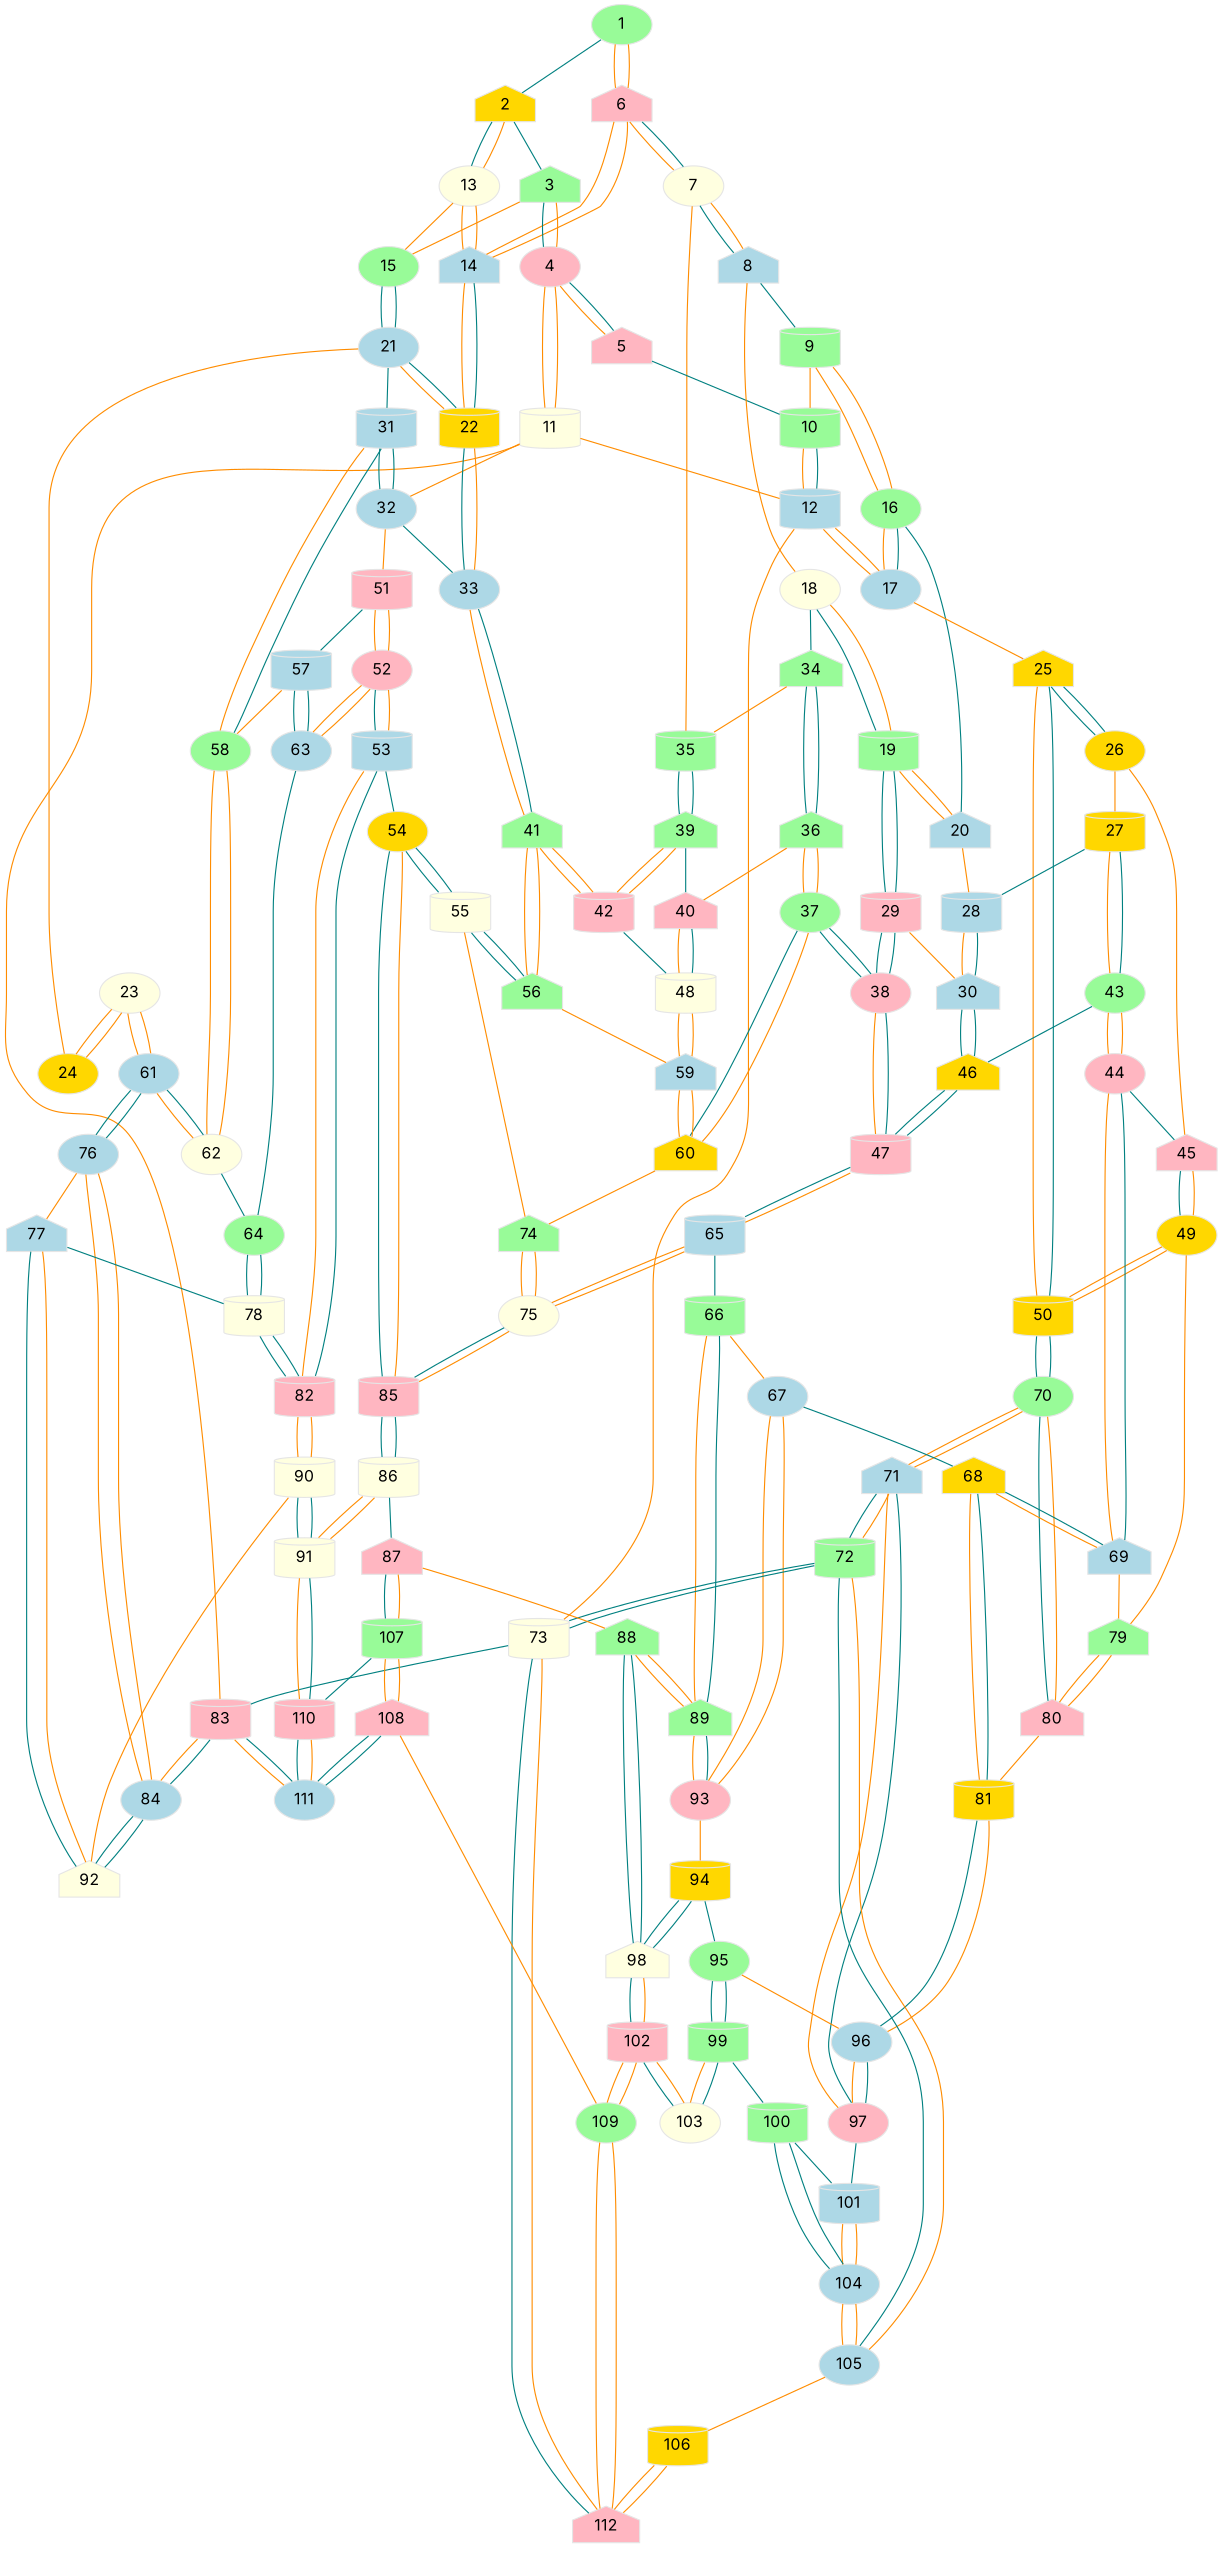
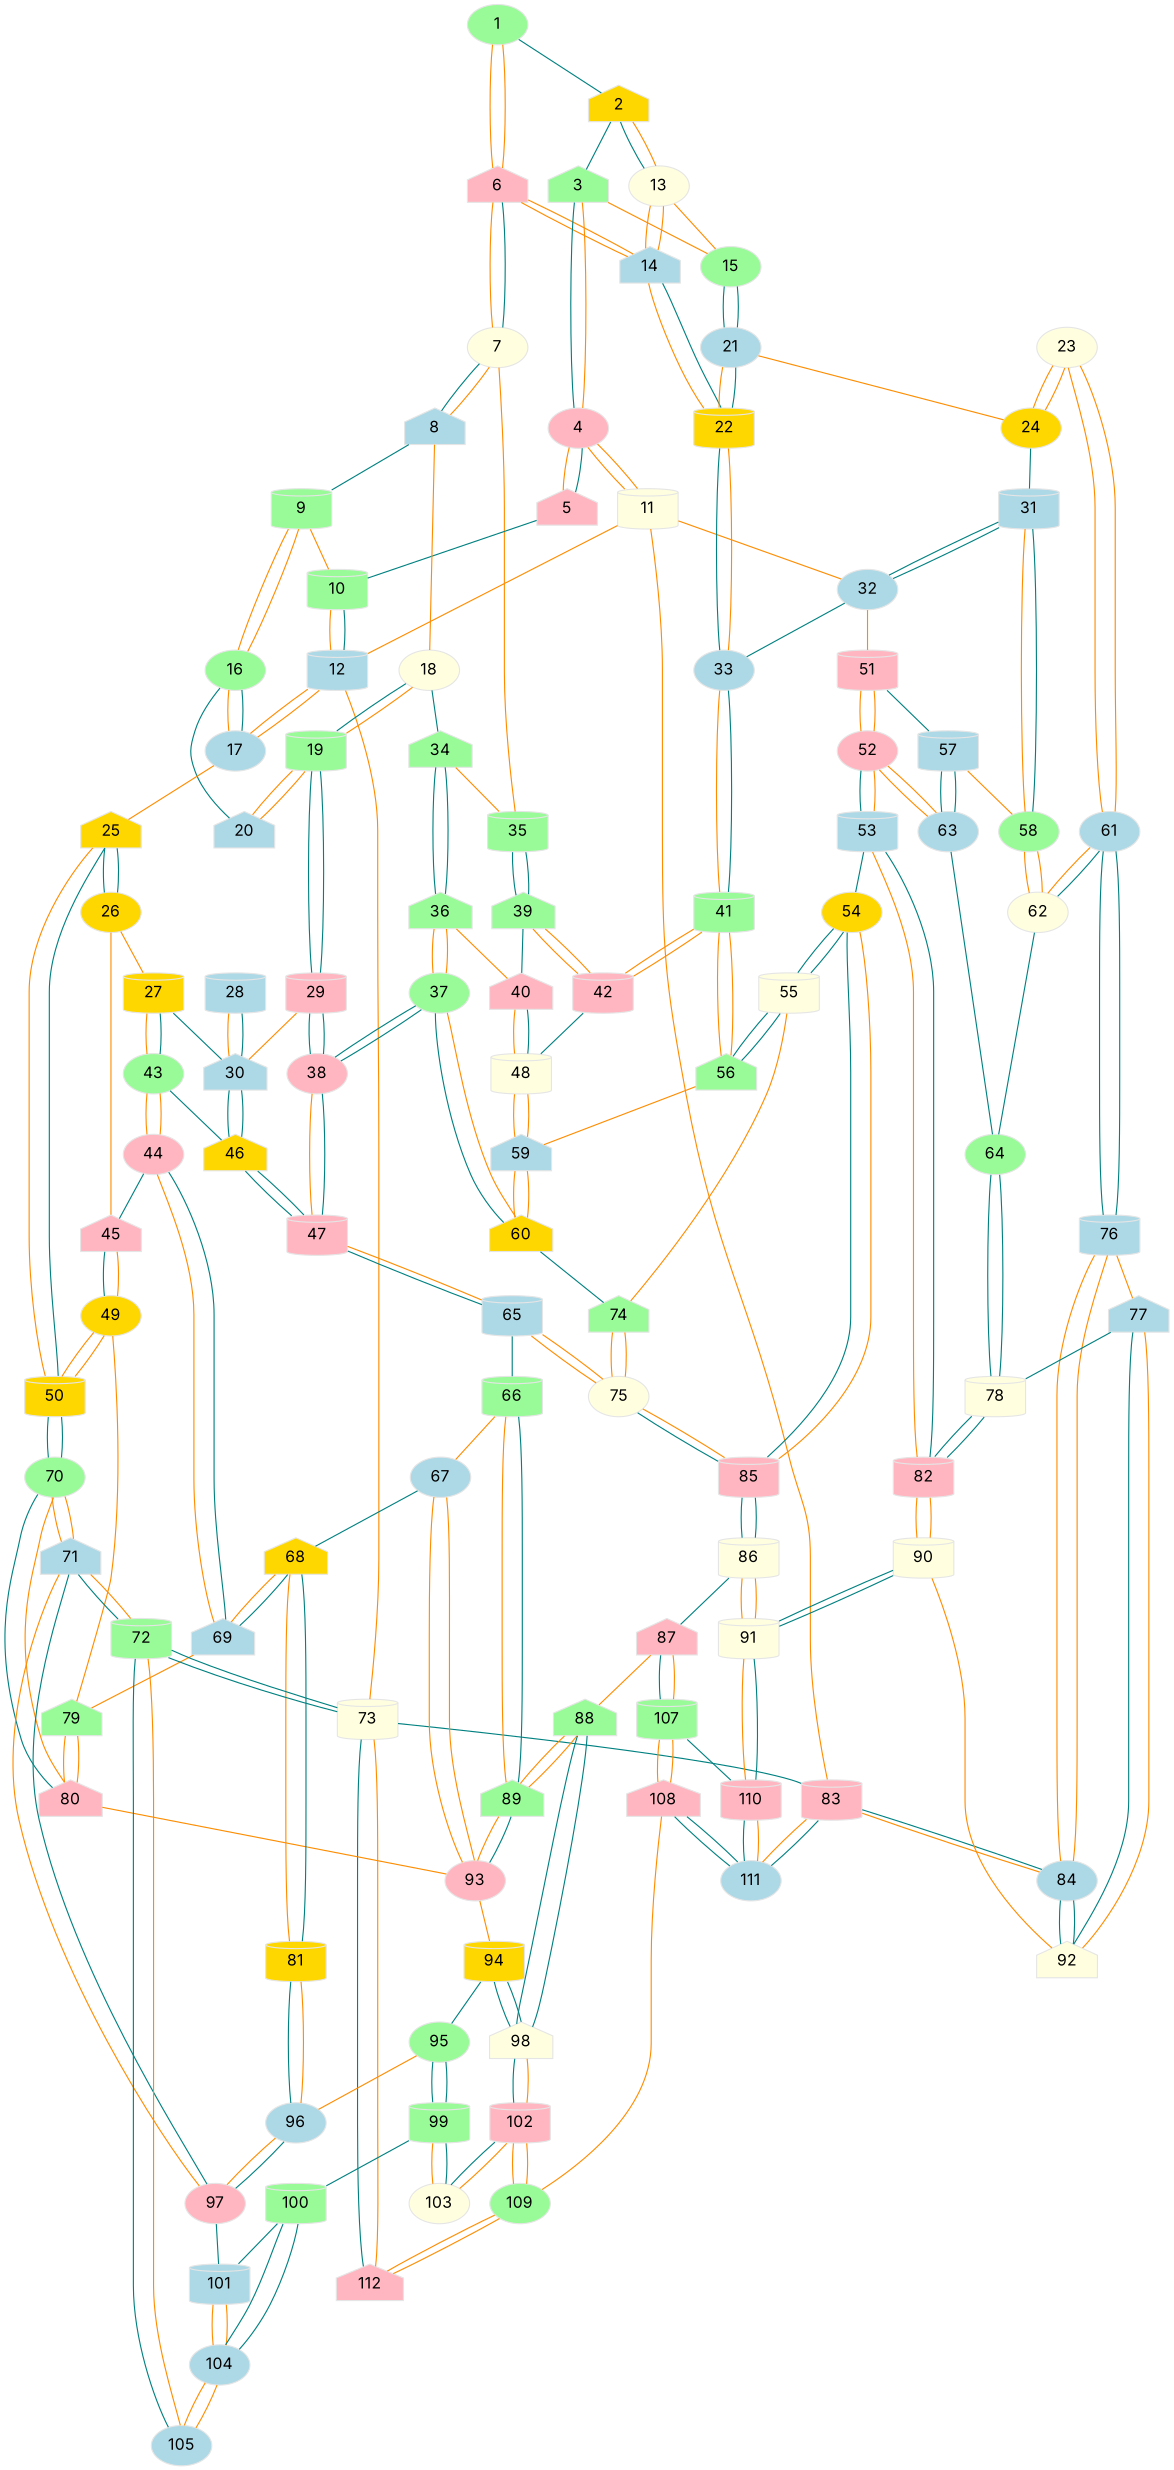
  graph {
    fontname=Inter
    node [color=gray90 fillcolor=palegreen fontname=Inter shape=ellipse style=filled]
    edge [color=darkorange fontname=Inter]
    2 [fillcolor=gold shape=house]
    1
    6 [fillcolor=lightpink shape=house]
    3 [shape=house]
    13 [fillcolor=lightyellow]
    7 [fillcolor=lightyellow]
    14 [fillcolor=lightblue shape=house]
    4 [fillcolor=lightpink]
    15
    5 [fillcolor=lightpink shape=house]
    11 [fillcolor=lightyellow shape=cylinder]
    21 [fillcolor=lightblue]
    10 [shape=cylinder]
    12 [fillcolor=lightblue shape=cylinder]
    83 [fillcolor=lightpink shape=cylinder]
    32 [fillcolor=lightblue]
    8 [fillcolor=lightblue shape=house]
    35 [shape=cylinder]
    22 [fillcolor=gold shape=cylinder]
    9 [shape=cylinder]
    18 [fillcolor=lightyellow]
    39 [shape=house]
    16
    19 [shape=cylinder]
    34 [shape=house]
    17 [fillcolor=lightblue]
    20 [fillcolor=lightblue shape=house]
    73 [fillcolor=lightyellow shape=cylinder]
    23 [fillcolor=lightyellow]
    24 [fillcolor=gold]
    61 [fillcolor=lightblue]
    84 [fillcolor=lightblue]
    111 [fillcolor=lightblue]
    25 [fillcolor=gold shape=house]
    112 [fillcolor=lightpink shape=house]
    33 [fillcolor=lightblue]
    28 [fillcolor=lightblue shape=cylinder]
    26 [fillcolor=gold]
    50 [fillcolor=gold shape=cylinder]
    29 [fillcolor=lightpink shape=cylinder]
    36 [shape=house]
    30 [fillcolor=lightblue shape=house]
    38 [fillcolor=lightpink]
    31 [fillcolor=lightblue shape=cylinder]
-   41 [shape=house]
+   41 [shape=cylinder]
    62 [fillcolor=lightyellow]
-   76 [fillcolor=lightblue]
+   76 [fillcolor=lightblue shape=cylinder]
    58
    27 [fillcolor=gold shape=cylinder]
    45 [fillcolor=lightpink shape=house]
    70
    43
    49 [fillcolor=gold]
    46 [fillcolor=gold shape=house]
    44 [fillcolor=lightpink]
    47 [fillcolor=lightpink shape=cylinder]
    51 [fillcolor=lightpink shape=cylinder]
    52 [fillcolor=lightpink]
    57 [fillcolor=lightblue shape=cylinder]
    42 [fillcolor=lightpink shape=cylinder]
    56 [shape=house]
    37
    40 [fillcolor=lightpink shape=house]
    60 [fillcolor=gold shape=house]
    48 [fillcolor=lightyellow shape=cylinder]
    74 [shape=house]
    65 [fillcolor=lightblue shape=cylinder]
    59 [fillcolor=lightblue shape=house]
    69 [fillcolor=lightblue shape=house]
    79 [shape=house]
    66 [shape=cylinder]
    75 [fillcolor=lightyellow]
    80 [fillcolor=lightpink shape=house]
    71 [fillcolor=lightblue shape=house]
    53 [fillcolor=lightblue shape=cylinder]
    63 [fillcolor=lightblue]
    54 [fillcolor=gold]
    82 [fillcolor=lightpink shape=cylinder]
    64
    55 [fillcolor=lightyellow shape=cylinder]
    85 [fillcolor=lightpink shape=cylinder]
    90 [fillcolor=lightyellow shape=cylinder]
    86 [fillcolor=lightyellow shape=cylinder]
    77 [fillcolor=lightblue shape=house]
    78 [fillcolor=lightyellow shape=cylinder]
    67 [fillcolor=lightblue]
    89 [shape=house]
    68 [fillcolor=gold shape=house]
    93 [fillcolor=lightpink]
    81 [fillcolor=gold shape=cylinder]
    94 [fillcolor=gold shape=cylinder]
    96 [fillcolor=lightblue]
    72 [shape=cylinder]
    97 [fillcolor=lightpink]
    105 [fillcolor=lightblue]
    101 [fillcolor=lightblue shape=cylinder]
-   106 [fillcolor=gold shape=cylinder]
    92 [fillcolor=lightyellow shape=house]
    91 [fillcolor=lightyellow shape=cylinder]
    87 [fillcolor=lightpink shape=house]
    88 [shape=house]
    107 [shape=cylinder]
    110 [fillcolor=lightpink shape=cylinder]
    98 [fillcolor=lightyellow shape=house]
    108 [fillcolor=lightpink shape=house]
    102 [fillcolor=lightpink shape=cylinder]
    95
    99 [shape=cylinder]
    100 [shape=cylinder]
    103 [fillcolor=lightyellow]
    104 [fillcolor=lightblue]
    109
    2 -- 3 [color=teal]
    2 -- 13 [color=teal]
    2 -- 13
    1 -- 2 [color=teal]
    1 -- 6
    1 -- 6
    6 -- 7
    6 -- 7 [color=teal]
    6 -- 14
    6 -- 14
    3 -- 4 [color=teal]
    3 -- 4
    3 -- 15
    13 -- 14
    13 -- 14
    13 -- 15
    7 -- 8 [color=teal]
    7 -- 8
    7 -- 35
    14 -- 22
    14 -- 22 [color=teal]
    4 -- 5
    4 -- 5 [color=teal]
    4 -- 11
    4 -- 11
    15 -- 21 [color=teal]
    15 -- 21 [color=teal]
    5 -- 10 [color=teal]
    11 -- 12
    11 -- 83
    11 -- 32
    21 -- 22
    21 -- 22 [color=teal]
    21 -- 24
    10 -- 12
    10 -- 12 [color=teal]
    12 -- 17
    12 -- 17
    12 -- 73
    83 -- 84
    83 -- 84 [color=teal]
    83 -- 111
    83 -- 111 [color=teal]
    32 -- 33 [color=teal]
    32 -- 51
    8 -- 9 [color=teal]
    8 -- 18
    35 -- 39 [color=teal]
    35 -- 39 [color=teal]
    22 -- 33 [color=teal]
    22 -- 33
    9 -- 10
    9 -- 16
    9 -- 16
    18 -- 19 [color=teal]
    18 -- 19
    18 -- 34 [color=teal]
    39 -- 42
    39 -- 42
    39 -- 40 [color=teal]
    16 -- 17
    16 -- 17 [color=teal]
    16 -- 20 [color=teal]
    19 -- 20
    19 -- 20
    19 -- 29 [color=teal]
    19 -- 29 [color=teal]
    34 -- 35
    34 -- 36 [color=teal]
    34 -- 36 [color=teal]
    17 -- 25
-   20 -- 28
    73 -- 83 [color=teal]
    73 -- 112 [color=teal]
    73 -- 112
    23 -- 24
    23 -- 24
    23 -- 61
    23 -- 61
-   21 -- 31 [color=teal]
+   24 -- 31 [color=teal]
    61 -- 62
    61 -- 62 [color=teal]
    61 -- 76 [color=teal]
    61 -- 76 [color=teal]
    84 -- 92 [color=teal]
    84 -- 92 [color=teal]
    25 -- 26 [color=teal]
    25 -- 26 [color=teal]
    25 -- 50
    25 -- 50 [color=teal]
    33 -- 41
    33 -- 41 [color=teal]
    28 -- 30
    28 -- 30 [color=teal]
    26 -- 27
    26 -- 45
    50 -- 70 [color=teal]
    50 -- 70 [color=teal]
    29 -- 30
    29 -- 38 [color=teal]
    29 -- 38 [color=teal]
    36 -- 37
    36 -- 37
    36 -- 40
    30 -- 46 [color=teal]
    30 -- 46 [color=teal]
    38 -- 47
    38 -- 47 [color=teal]
    31 -- 32 [color=teal]
    31 -- 32 [color=teal]
    31 -- 58
    31 -- 58 [color=teal]
    41 -- 42
    41 -- 42
    41 -- 56
    41 -- 56
    62 -- 64 [color=teal]
    76 -- 84
    76 -- 84
    76 -- 77
    58 -- 62
    58 -- 62
-   27 -- 28 [color=teal]
+   27 -- 30 [color=teal]
    27 -- 43
    27 -- 43 [color=teal]
    45 -- 49 [color=teal]
    45 -- 49
    70 -- 80 [color=teal]
    70 -- 80
    70 -- 71
    70 -- 71
    43 -- 46 [color=teal]
    43 -- 44
    43 -- 44
    49 -- 50
    49 -- 50
    49 -- 79
    46 -- 47 [color=teal]
    46 -- 47 [color=teal]
    44 -- 45 [color=teal]
    44 -- 69
    44 -- 69 [color=teal]
    47 -- 65 [color=teal]
    47 -- 65
    51 -- 52
    51 -- 52
    51 -- 57 [color=teal]
    52 -- 53 [color=teal]
    52 -- 53
    52 -- 63
    52 -- 63
    57 -- 58
    57 -- 63 [color=teal]
    57 -- 63 [color=teal]
    42 -- 48 [color=teal]
    56 -- 59
    37 -- 38 [color=teal]
    37 -- 38 [color=teal]
    37 -- 60 [color=teal]
    37 -- 60
    40 -- 48
    40 -- 48 [color=teal]
-   60 -- 74
+   60 -- 74 [color=teal]
    48 -- 59
    48 -- 59
    74 -- 75
    74 -- 75
    65 -- 66 [color=teal]
    65 -- 75
    65 -- 75
    59 -- 60
    59 -- 60
    69 -- 79
    79 -- 80
    79 -- 80
    66 -- 67
    66 -- 89
    66 -- 89 [color=teal]
    75 -- 85 [color=teal]
    75 -- 85
-   80 -- 81
+   80 -- 93
    71 -- 72 [color=teal]
    71 -- 72
    71 -- 97
    71 -- 97 [color=teal]
    53 -- 54 [color=teal]
    53 -- 82
    53 -- 82 [color=teal]
    63 -- 64 [color=teal]
    54 -- 55 [color=teal]
    54 -- 55 [color=teal]
    54 -- 85 [color=teal]
    54 -- 85
    82 -- 90
    82 -- 90
    64 -- 78 [color=teal]
    64 -- 78 [color=teal]
    55 -- 56 [color=teal]
    55 -- 56 [color=teal]
    55 -- 74
    85 -- 86 [color=teal]
    85 -- 86 [color=teal]
    90 -- 92
    90 -- 91 [color=teal]
    90 -- 91 [color=teal]
    86 -- 91
    86 -- 91
    86 -- 87 [color=teal]
    77 -- 78 [color=teal]
    77 -- 92 [color=teal]
    77 -- 92
    78 -- 82 [color=teal]
    78 -- 82 [color=teal]
    67 -- 68 [color=teal]
    67 -- 93
    67 -- 93
    89 -- 93
    89 -- 93 [color=teal]
    68 -- 69
    68 -- 69 [color=teal]
    68 -- 81
    68 -- 81 [color=teal]
    93 -- 94
    81 -- 96 [color=teal]
    81 -- 96
    94 -- 98 [color=teal]
    94 -- 98 [color=teal]
    94 -- 95 [color=teal]
    96 -- 97
    96 -- 97 [color=teal]
    72 -- 73 [color=teal]
    72 -- 73 [color=teal]
    72 -- 105 [color=teal]
    72 -- 105
    97 -- 101 [color=teal]
-   105 -- 106
    101 -- 104
    101 -- 104
-   106 -- 112
-   106 -- 112
    91 -- 110
    91 -- 110 [color=teal]
    87 -- 88
    87 -- 107 [color=teal]
    87 -- 107
    88 -- 89
    88 -- 89
    88 -- 98 [color=teal]
    88 -- 98 [color=teal]
    107 -- 110 [color=teal]
    107 -- 108
    107 -- 108
    110 -- 111 [color=teal]
    110 -- 111
    98 -- 102 [color=teal]
    98 -- 102
    108 -- 111 [color=teal]
    108 -- 111 [color=teal]
    108 -- 109
    102 -- 103 [color=teal]
    102 -- 103
    102 -- 109
    102 -- 109
    95 -- 96
    95 -- 99 [color=teal]
    95 -- 99 [color=teal]
    99 -- 100 [color=teal]
    99 -- 103
    99 -- 103 [color=teal]
    100 -- 101 [color=teal]
    100 -- 104 [color=teal]
    100 -- 104 [color=teal]
    104 -- 105
    104 -- 105
    109 -- 112
    109 -- 112
  }
